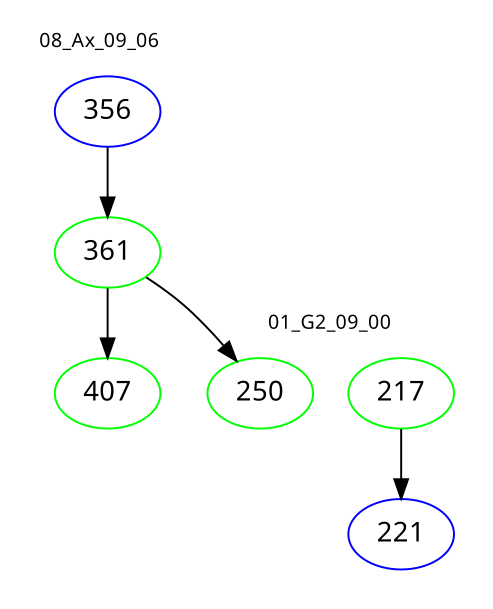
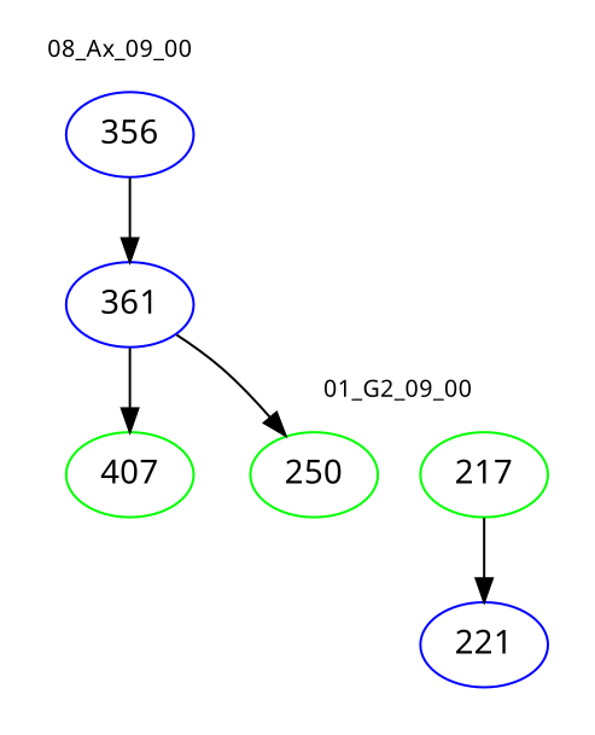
  digraph {
    fontname="Noto Sans"
    node [color=blue fontname="Noto Sans"]
    edge [color=black fontname="Noto Sans"]
    n1 [label=356]
-   n2 [color=green label=361]
+   n2 [label=361]
    n3 [color=green label=407]
    n4 [color=green label=217]
    n5 [label=221]
    n6 [color=green label=250]
    subgraph cluster_1 {
      color=white
      fontsize=10
-     label="08_Ax_09_06"
+     label="08_Ax_09_00"
      n1
      n2
      n3
    }
    subgraph cluster_2 {
      color=white
      fontsize=10
      label="01_G2_09_00"
      n4
      n5
      n6
    }
    n1 -> n2
    n2 -> n3
    n2 -> n6
    n4 -> n5
  }
